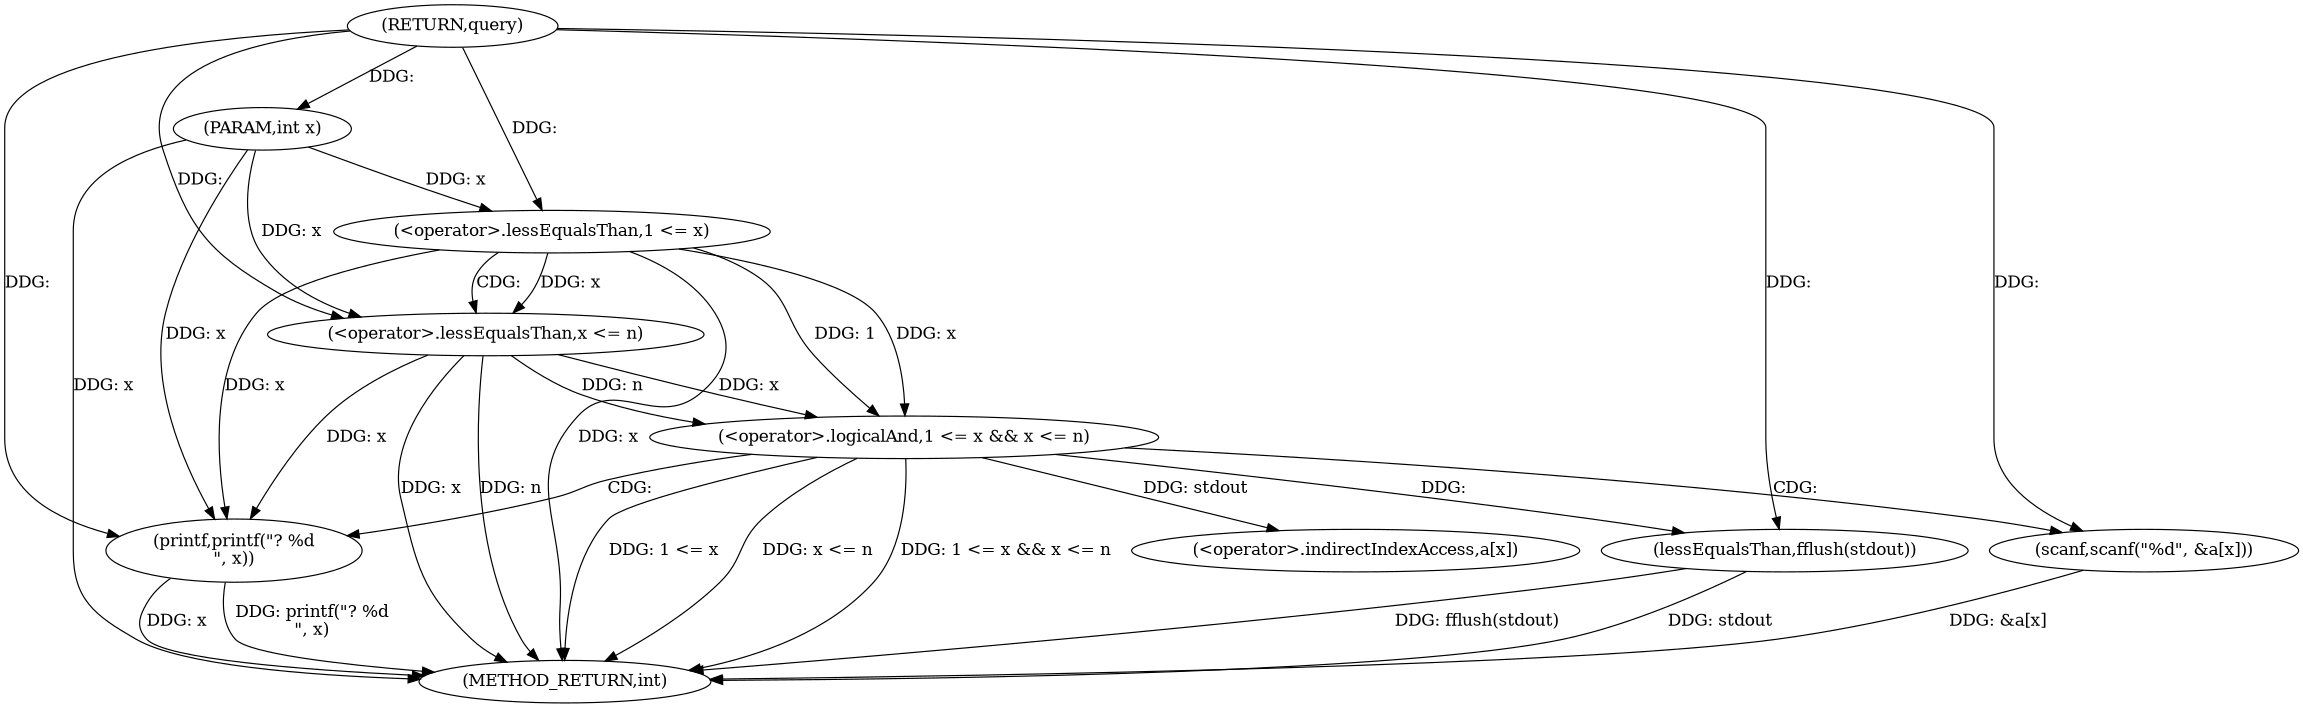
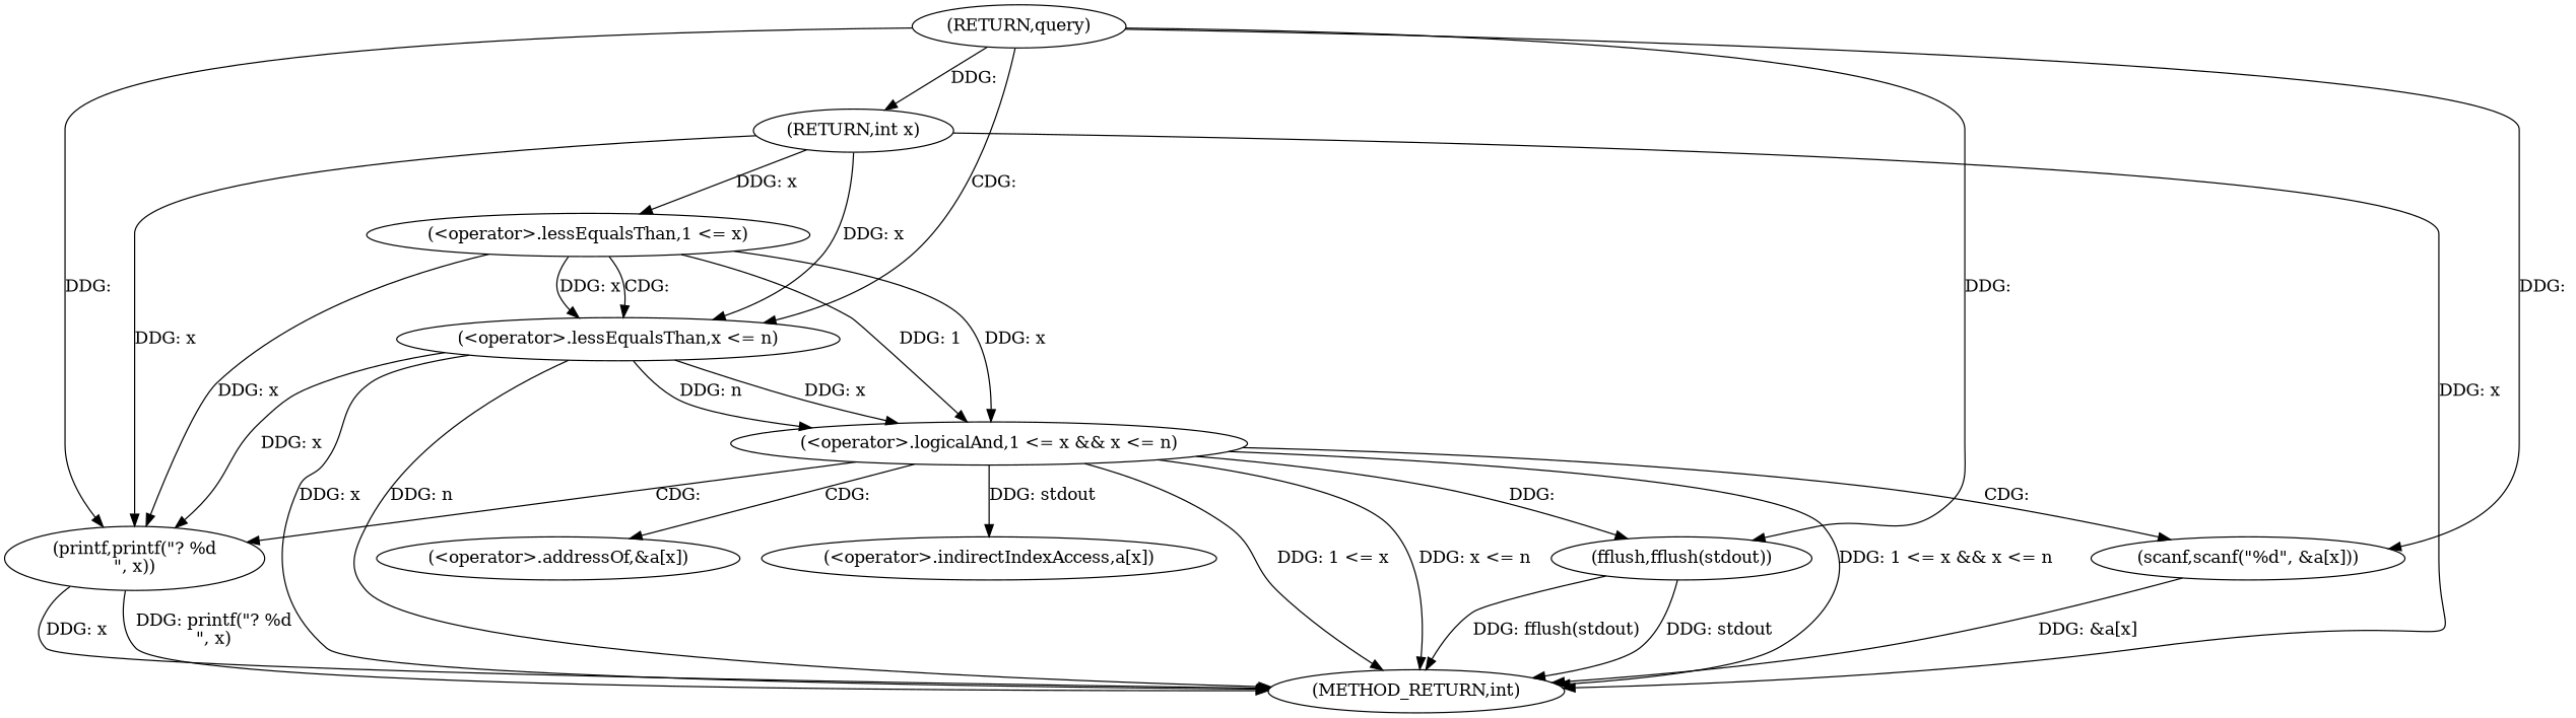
  digraph {
    n1 [label="(RETURN,query)"]
-   n2 [label="(PARAM,int x)"]
+   n2 [label="(RETURN,int x)"]
    n3 [label="(printf,printf(\"? %d\n\", x))"]
-   n4 [label="(lessEqualsThan,fflush(stdout))"]
+   n4 [label="(fflush,fflush(stdout))"]
    n5 [label="(scanf,scanf(\"%d\", &a[x]))"]
    n6 [label="(<operator>.lessEqualsThan,1 <= x)"]
    n7 [label="(<operator>.lessEqualsThan,x <= n)"]
    n8 [label="(METHOD_RETURN,int)"]
    n9 [label="(<operator>.logicalAnd,1 <= x && x <= n)"]
+   n10 [label="(<operator>.addressOf,&a[x])"]
    n11 [label="(<operator>.indirectIndexAccess,a[x])"]
    n1 -> n2 [label="DDG: "]
    n1 -> n3 [label="DDG: "]
    n1 -> n4 [label="DDG: "]
    n1 -> n5 [label="DDG: "]
-   n1 -> n6 [label="DDG: "]
-   n1 -> n7 [label="DDG: "]
+   n1 -> n7 [label="CDG: "]
    n2 -> n3 [label="DDG: x"]
    n2 -> n6 [label="DDG: x"]
    n2 -> n7 [label="DDG: x"]
    n2 -> n8 [label="DDG: x"]
    n3 -> n8 [label="DDG: x"]
    n3 -> n8 [label="DDG: printf(\"? %d\n\", x)"]
    n4 -> n8 [label="DDG: fflush(stdout)"]
    n4 -> n8 [label="DDG: stdout"]
    n5 -> n8 [label="DDG: &a[x]"]
    n6 -> n3 [label="DDG: x"]
    n6 -> n7 [label="DDG: x"]
    n6 -> n7 [label="CDG: "]
-   n6 -> n8 [label="DDG: x"]
    n6 -> n9 [label="DDG: 1"]
    n6 -> n9 [label="DDG: x"]
    n7 -> n3 [label="DDG: x"]
    n7 -> n8 [label="DDG: x"]
    n7 -> n8 [label="DDG: n"]
    n7 -> n9 [label="DDG: x"]
    n7 -> n9 [label="DDG: n"]
    n9 -> n3 [label="CDG: "]
    n9 -> n4 [label="DDG: "]
    n9 -> n5 [label="CDG: "]
    n9 -> n8 [label="DDG: 1 <= x"]
    n9 -> n8 [label="DDG: x <= n"]
    n9 -> n8 [label="DDG: 1 <= x && x <= n"]
+   n9 -> n10 [label="CDG: "]
    n9 -> n11 [label="DDG: stdout"]
  }
